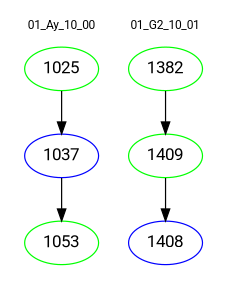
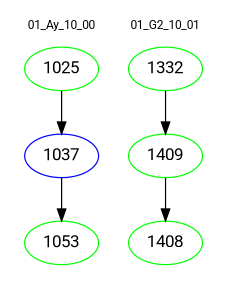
  digraph {
    fontname=Roboto
    node [color=green fontname=Roboto]
    edge [color=black fontname=Roboto]
    n1 [label=1025]
    n2 [color=blue label=1037]
    n3 [label=1053]
-   n4 [label=1382]
+   n4 [label=1332]
    n5 [label=1409]
-   n6 [color=blue label=1408]
+   n6 [label=1408]
    subgraph cluster_1 {
      color=white
      fontsize=10
      label="01_Ay_10_00"
      n1
      n2
      n3
    }
    subgraph cluster_2 {
      color=white
      fontsize=10
      label="01_G2_10_01"
      n4
      n5
      n6
    }
    n1 -> n2
    n2 -> n3
    n4 -> n5
    n5 -> n6
  }
